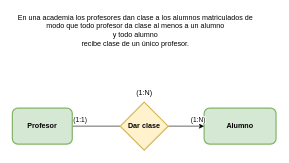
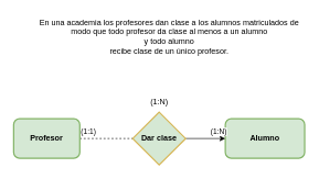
  <mxCell id="0" />
  <mxCell id="1" parent="0" />
- <mxCell id="2" value="En una academia los profesores dan clase a los alumnos matriculados de &lt;br/&gt;modo que todo profesor da clase al menos a un alumno &lt;br&gt;y todo alumno &lt;br/&gt;recibe clase de un único profesor." style="text;html=1;align=center;verticalAlign=middle;resizable=0;points=[];autosize=1;strokeColor=none;fillColor=none;" parent="1" vertex="1"><mxGeometry x="20" y="15" width="410" height="70" as="geometry" /></mxCell>
+ <mxCell id="2" value="En una academia los profesores dan clase a los alumnos matriculados de &lt;br/&gt;modo que todo profesor da clase al menos a un alumno &lt;br&gt;y todo alumno &lt;br/&gt;recibe clase de un único profesor." style="text;html=1;align=center;verticalAlign=middle;resizable=0;points=[];autosize=1;strokeColor=none;fillColor=none;" parent="1" vertex="1"><mxGeometry x="50" width="410" height="70" as="geometry" y="20" /></mxCell>
  <mxCell id="3" value="&lt;b&gt;Alumno&lt;/b&gt;" style="rounded=1;whiteSpace=wrap;html=1;fillColor=#d5e8d4;strokeColor=#82b366;strokeWidth=2;" parent="1" vertex="1"><mxGeometry x="340" y="180" width="120" height="60" as="geometry" /></mxCell>
- <mxCell id="4" value="(1:1)" style="edgeStyle=orthogonalEdgeStyle;rounded=0;orthogonalLoop=1;jettySize=auto;html=1;exitX=1;exitY=0.5;exitDx=0;exitDy=0;entryX=0;entryY=0.5;entryDx=0;entryDy=0;endArrow=none;endFill=0;" parent="1" source="5" target="7" edge="1"><mxGeometry x="-0.667" y="10" relative="1" as="geometry"><mxPoint as="offset" /></mxGeometry></mxCell>
+ <mxCell id="4" value="(1:1)" style="edgeStyle=orthogonalEdgeStyle;rounded=0;orthogonalLoop=1;jettySize=auto;html=1;exitX=1;exitY=0.5;exitDx=0;exitDy=0;entryX=0;entryY=0.5;entryDx=0;entryDy=0;endArrow=none;endFill=0;dashed=1;" parent="1" source="5" target="7" edge="1"><mxGeometry x="-0.667" y="10" relative="1" as="geometry"><mxPoint as="offset" /></mxGeometry></mxCell>
  <mxCell id="5" value="&lt;b&gt;Profesor&lt;/b&gt;" style="rounded=1;whiteSpace=wrap;html=1;fillColor=#d5e8d4;strokeColor=#82b366;strokeWidth=2;" parent="1" vertex="1"><mxGeometry x="20" y="180" width="100" height="60" as="geometry" /></mxCell>
  <mxCell id="6" value="(1:N)" style="edgeStyle=orthogonalEdgeStyle;rounded=0;orthogonalLoop=1;jettySize=auto;html=1;exitX=1;exitY=0.5;exitDx=0;exitDy=0;entryX=0;entryY=0.5;entryDx=0;entryDy=0;endArrow=classic;endFill=1;" parent="1" edge="1"><mxGeometry x="0.667" y="10" relative="1" as="geometry"><mxPoint as="offset" /><mxPoint x="280" y="210" as="sourcePoint" /><mxPoint x="340" y="210" as="targetPoint" /></mxGeometry></mxCell>
- <mxCell id="7" value="&lt;b&gt;Dar clase&lt;/b&gt;" style="rhombus;whiteSpace=wrap;html=1;fillColor=#fff2cc;strokeColor=#d6b656;strokeWidth=2;" parent="1" vertex="1"><mxGeometry x="200" y="170" width="80" height="80" as="geometry" /></mxCell>
+ <mxCell id="7" value="&lt;b&gt;Dar clase&lt;/b&gt;" style="rhombus;whiteSpace=wrap;html=1;fillColor=#d5e8d4;strokeColor=#d6b656;strokeWidth=2;" parent="1" vertex="1"><mxGeometry x="200" y="170" width="80" height="80" as="geometry" /></mxCell>
  <mxCell id="8" value="(1:N)" style="text;html=1;align=center;verticalAlign=middle;resizable=0;points=[];autosize=1;strokeColor=none;fillColor=none;" parent="1" vertex="1"><mxGeometry x="215" y="140" width="50" height="30" as="geometry" /></mxCell>
